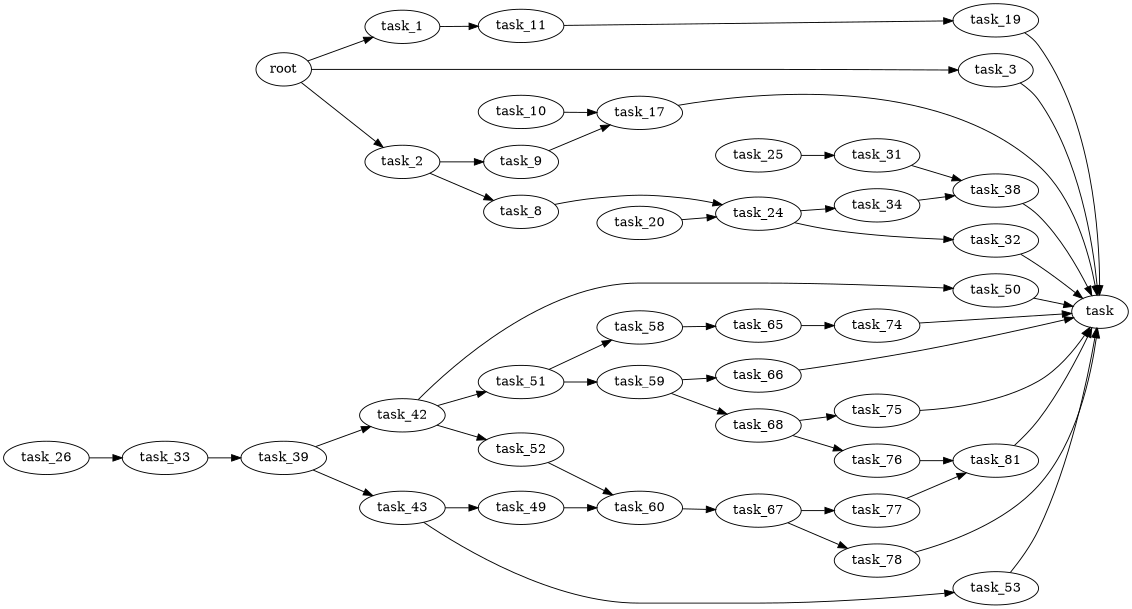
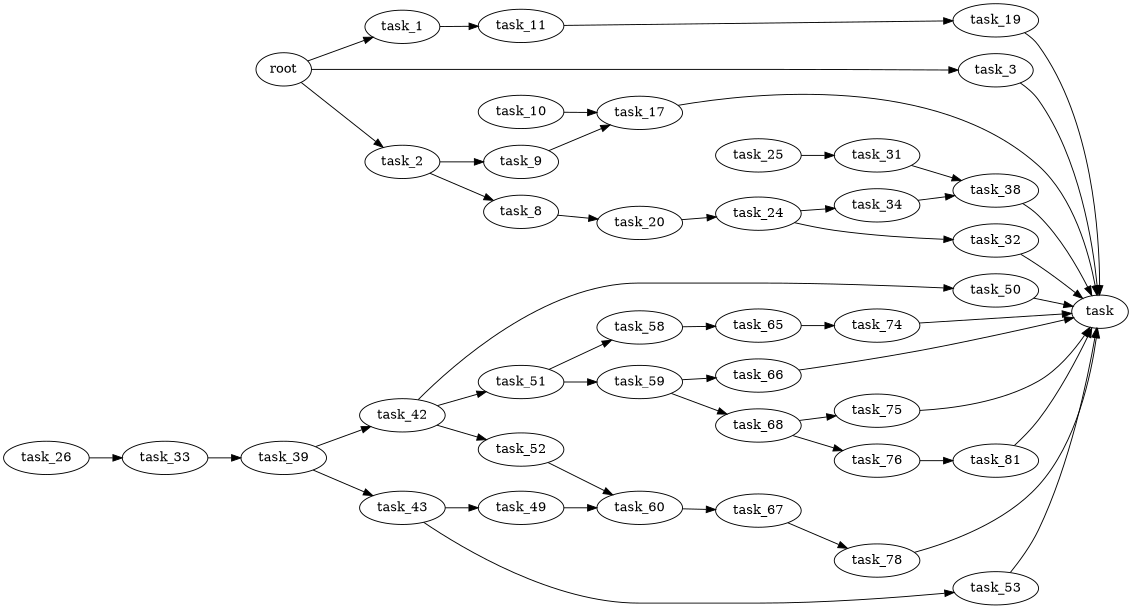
  digraph {
    rankdir=LR
    root
    task_1
    task_2
    task_3
    task_11
    task_8
    task_9
    n8 [label=task]
    task_10
    task_17
    task_19
    task_20
    task_24
    task_32
    task_34
    task_25
    task_31
    task_26
    task_33
    task_38
    task_39
    task_42
    task_43
    task_50
    task_51
    task_52
    task_49
    task_53
    task_58
    task_59
    task_60
    task_65
    task_66
    task_68
    task_67
-   task_77
    task_78
    task_74
    task_75
    task_76
    task_81
    root -> task_1
    root -> task_2
    root -> task_3
    task_1 -> task_11
    task_2 -> task_8
    task_2 -> task_9
    task_3 -> n8
    task_11 -> task_19
-   task_8 -> task_24
+   task_8 -> task_20
    task_9 -> task_17
    task_10 -> task_17
    task_17 -> n8
    task_19 -> n8
    task_20 -> task_24
    task_24 -> task_32
    task_24 -> task_34
    task_32 -> n8
    task_34 -> task_38
    task_25 -> task_31
    task_31 -> task_38
    task_26 -> task_33
    task_33 -> task_39
    task_38 -> n8
    task_39 -> task_42
    task_39 -> task_43
    task_42 -> task_50
    task_42 -> task_51
    task_42 -> task_52
    task_43 -> task_49
    task_43 -> task_53
    task_50 -> n8
    task_51 -> task_58
    task_51 -> task_59
    task_52 -> task_60
    task_49 -> task_60
    task_53 -> n8
    task_58 -> task_65
    task_59 -> task_66
    task_59 -> task_68
    task_60 -> task_67
    task_65 -> task_74
    task_66 -> n8
    task_68 -> task_75
    task_68 -> task_76
-   task_67 -> task_77
    task_67 -> task_78
-   task_77 -> task_81
    task_78 -> n8
    task_74 -> n8
    task_75 -> n8
    task_76 -> task_81
    task_81 -> n8
  }
